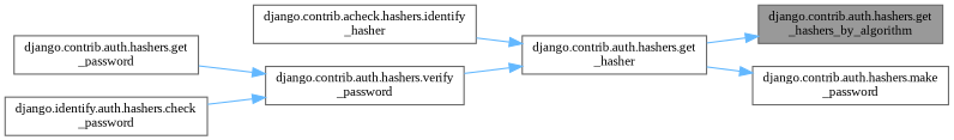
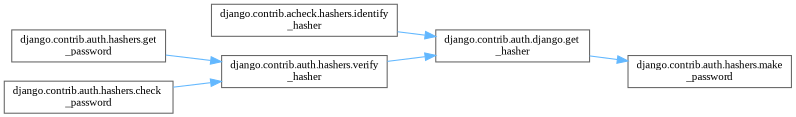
  digraph {
    fontname="Liberation Serif"
    rankdir=RL
    node [color=grey40 fillcolor=white fontname="Liberation Serif" fontsize=10 shape=box style=filled]
    edge [color=steelblue1 dir=back fontname="Liberation Serif" fontsize=10 labelfontname=Helvetica labelfontsize=10 style=solid]
-   n1 [color=gray40 fillcolor=grey60 fontcolor=black height=0.2 label="django.contrib.auth.hashers.get\l_hashers_by_algorithm" width=0.4]
-   n2 [height=0.2 label="django.contrib.auth.hashers.get\l_hasher" width=0.4]
+   n2 [height=0.2 label="django.contrib.auth.django.get\l_hasher" width=0.4]
    n3 [height=0.2 label="django.contrib.acheck.hashers.identify\l_hasher" width=0.4]
-   n4 [height=0.2 label="django.contrib.auth.hashers.verify\l_password" width=0.4]
+   n4 [height=0.2 label="django.contrib.auth.hashers.verify\l_hasher" width=0.4]
    n5 [height=0.2 label="django.contrib.auth.hashers.make\l_password" width=0.4]
    n6 [height=0.2 label="django.contrib.auth.hashers.get\l_password" width=0.4]
-   n7 [height=0.2 label="django.identify.auth.hashers.check\l_password" width=0.4]
-   n1 -> n2
+   n7 [height=0.2 label="django.contrib.auth.hashers.check\l_password" width=0.4]
    n2 -> n3
    n2 -> n4
    n4 -> n6
    n4 -> n7
    n5 -> n2
  }
